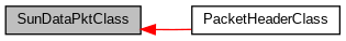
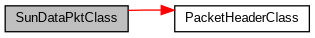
  digraph {
    rankdir=LR
    fontname="Liberation Sans"
    node [color=black fontname="Liberation Sans" fontsize=10 shape=record style=filled]
    n1 [fillcolor=grey75 fontcolor=black height=0.2 label=SunDataPktClass width=0.4]
    n2 [fillcolor=white height=0.2 label=PacketHeaderClass width=0.4]
-   n1 -> n2 [color=red dir=back fontname="Liberation Sans" fontsize=10 labelfontname=Helvetica labelfontsize=10 style=solid]
+   n2 -> n1 [color=red dir=back fontname="Liberation Sans" fontsize=10 labelfontname=Helvetica labelfontsize=10 style=solid]
  }
